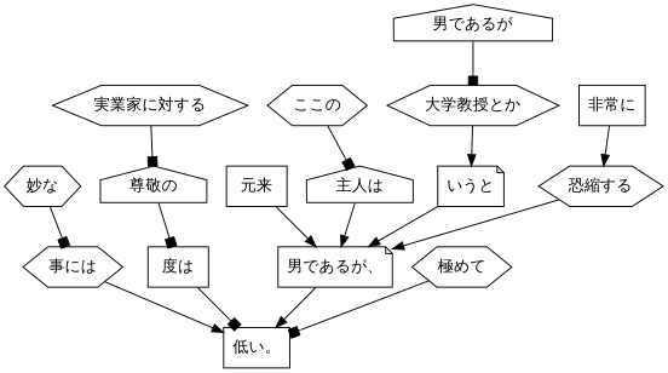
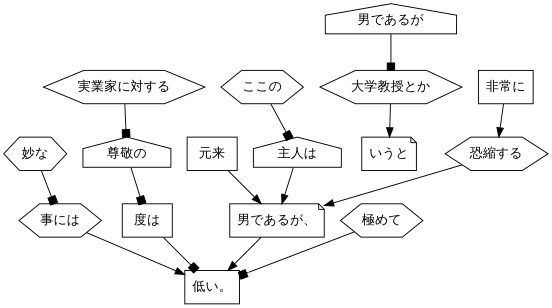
  digraph {
    fontname="Fira Sans"
    node [fontname="Fira Sans" shape=hexagon]
    edge [arrowhead=normal fontname="Fira Sans"]
    n1 [label="元来" shape=box]
    n2 [label="男であるが、" shape=note]
    n3 [label="低い。" shape=box]
    n4 [label="ここの"]
    n5 [label="主人は" shape=house]
    n6 [label="男であるが" shape=house]
    n7 [label="大学教授とか"]
    n8 [label="いうと" shape=note]
    n9 [label="非常に" shape=box]
    n10 [label="恐縮する"]
    n11 [label="妙な"]
    n12 [label="事には"]
    n13 [label="実業家に対する"]
    n14 [label="尊敬の" shape=house]
    n15 [label="度は" shape=box]
    n16 [label="極めて"]
    n1 -> n2
    n2 -> n3
    n4 -> n5 [arrowhead=box]
    n5 -> n2
    n6 -> n7 [arrowhead=box]
    n7 -> n8
-   n8 -> n2
    n9 -> n10
    n10 -> n2
    n11 -> n12 [arrowhead=box]
    n12 -> n3
    n13 -> n14 [arrowhead=box]
    n14 -> n15 [arrowhead=box]
    n15 -> n3 [arrowhead=box]
    n16 -> n3 [arrowhead=box]
  }
